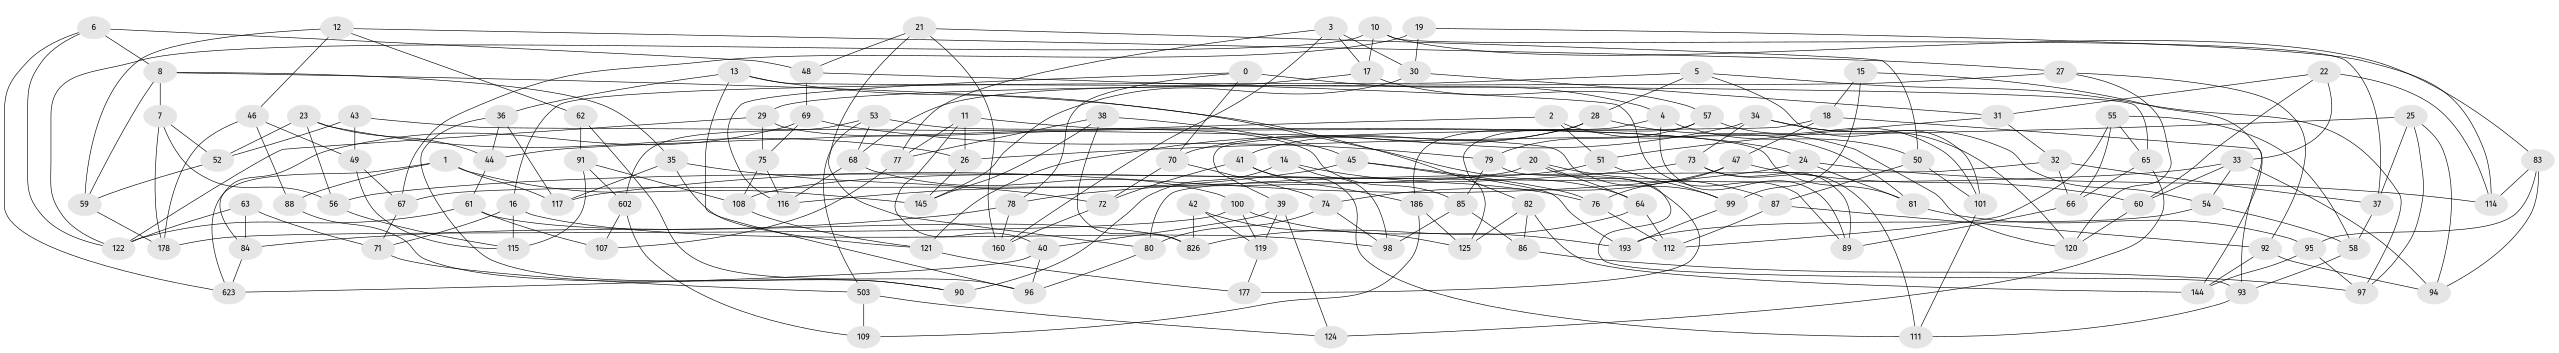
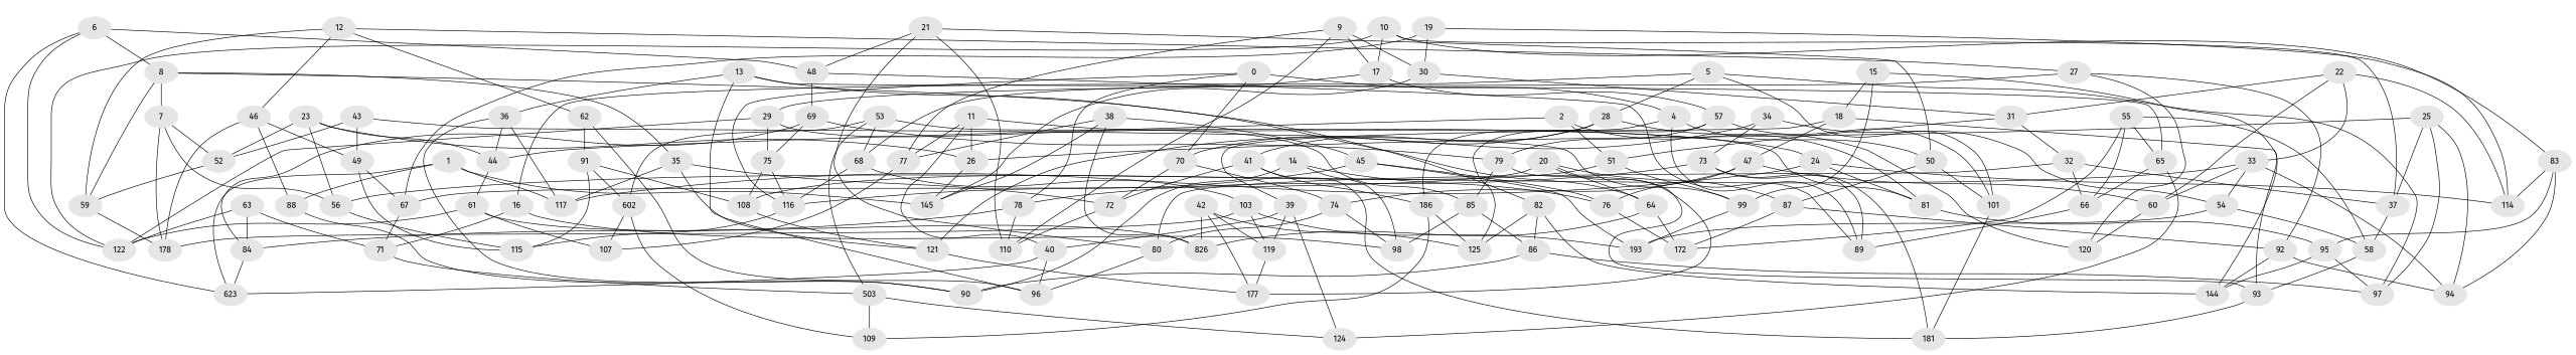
  graph {
    fontname="Fira Sans"
    node [color=gray90 fontname="Fira Sans" style=filled]
    edge [fontname="Fira Sans"]
    1
    88
    n3 [label=145]
    117
    n5 [label=623]
    90
    2
    44
    51
    81
    7
    52
    56
    n14 [label=178]
    61
    99
    108
    95
    n19 [label=0]
    4
    70
    78
    116
    50
    89
    n26 [label=186]
    72
    74
-   110 [label=160]
+   110
    84
    101
    87
    125
    109
    5
    16
    28
    97
    98
    71
    115
    120
    41
-   111
+   111 [label=181]
    6
    8
    48
    122
    35
    59
    64
    69
    121
    n54 [label=826]
-   112
-   9 [label=3]
+   112 [label=172]
+   9
    17
    30
    77
    57
    68
    31
    107
    10
    37
    83
    58
    63
    114
    94
    11
    24
    26
    40
    96
    12
    27
    46
    62
    29
    92
    49
    91
    13
    36
    65
    82
    66
    124
    n90 [label=144]
    86
    14
    76
    60
    15
    18
    39
    47
    93
    n100 [label=193]
    n101 [label=503]
    79
-   100
+   100 [label=103]
    119
    19
    67
    20
    n108 [label=177]
    21
    80
    22
    33
    32
    54
    23
    25
    75
    85
    34
    73
    38
    45
    42
    43
    53
    n126 [label=602]
    55
    1 -- 88
    1 -- n3
    1 -- 117
    1 -- n5
    88 -- 90
    2 -- 44
    2 -- 51
    2 -- 81
    44 -- 61
    51 -- 99
    51 -- 108
    81 -- 95
    7 -- 52
    7 -- 56
    7 -- n14
    52 -- 59
    56 -- 115
    61 -- 122
    61 -- n54
    61 -- 107
    99 -- n100
    108 -- 121
    95 -- 97
    95 -- n90
    n19 -- 4
    n19 -- 70
    n19 -- 78
    n19 -- 116
    4 -- 50
    4 -- 89
    4 -- n26
    70 -- 72
    70 -- 74
    78 -- 110
    78 -- 84
    50 -- 101
    50 -- 87
    n26 -- 125
    n26 -- 109
    72 -- 110
    74 -- 98
    74 -- 80
    84 -- n5
    101 -- 111
    87 -- 112
    87 -- 92
    5 -- 101
    5 -- 16
    5 -- 28
    5 -- 97
    16 -- 98
    16 -- 71
-   16 -- 115
+   116 -- 115
    28 -- 70
    28 -- 120
    28 -- 41
    71 -- n101
    41 -- n26
    41 -- 72
    41 -- 111
    6 -- n5
    6 -- 8
    6 -- 48
    6 -- 122
    8 -- 7
    8 -- 35
    8 -- 59
    8 -- 64
    48 -- 89
    48 -- 69
    35 -- 117
    35 -- 72
    35 -- 121
    59 -- n14
    64 -- n54
    64 -- 112
    69 -- 84
    69 -- 79
    69 -- 75
    121 -- n108
    9 -- 110
    9 -- 17
    9 -- 30
    9 -- 77
    17 -- 57
    17 -- 68
    30 -- n3
    30 -- 31
    77 -- 107
    57 -- 101
    57 -- 125
    57 -- 79
    68 -- 116
    68 -- 100
    31 -- 51
    31 -- 32
    10 -- 122
    10 -- 17
    10 -- 37
    10 -- 83
    37 -- 58
    83 -- 95
    83 -- 114
    83 -- 94
    58 -- 93
    63 -- 84
    63 -- 71
    63 -- 122
    11 -- 77
    11 -- 24
    11 -- 26
    11 -- 40
    24 -- 117
    24 -- 81
    24 -- 114
    26 -- n3
    40 -- n5
    40 -- 96
    12 -- 59
    12 -- 27
    12 -- 46
    12 -- 62
    27 -- 120
    27 -- 29
    27 -- 92
    46 -- 88
    46 -- n14
    46 -- 49
    62 -- 96
    62 -- 91
    29 -- 122
    29 -- 75
    29 -- 85
    92 -- 94
    92 -- n90
    49 -- 115
    49 -- 67
    91 -- 108
    91 -- 115
    91 -- n126
    13 -- 96
    13 -- 36
    13 -- 65
    13 -- 82
    36 -- 117
    36 -- 90
    36 -- 44
    65 -- 66
    65 -- 124
    82 -- 125
    82 -- n90
    82 -- 86
    66 -- 89
+   86 -- 90
    86 -- 97
    14 -- 90
    14 -- 98
    14 -- 76
    76 -- 112
    60 -- 120
    15 -- 99
    15 -- n90
    15 -- 18
    18 -- 39
    18 -- 47
    18 -- 93
    39 -- 40
    39 -- 124
    39 -- 119
    47 -- 74
    47 -- 76
    47 -- 60
    93 -- 111
    n101 -- 109
    n101 -- 124
    79 -- 93
    79 -- 85
    100 -- n14
    100 -- n100
    100 -- 119
    119 -- n108
    19 -- 30
    19 -- 114
    19 -- 67
    67 -- 71
    20 -- 87
    20 -- 64
    20 -- 67
    20 -- n108
    21 -- 50
    21 -- 110
    21 -- 48
    21 -- 80
    80 -- 96
    22 -- 31
    22 -- 114
    22 -- 60
    22 -- 33
    33 -- 56
    33 -- 94
    33 -- 60
    33 -- 54
    32 -- 37
    32 -- 66
    32 -- 80
    54 -- 58
    54 -- n100
    23 -- 44
    23 -- 52
    23 -- 56
    23 -- 26
    25 -- 97
    25 -- 37
    25 -- 94
    25 -- 26
    75 -- 108
    75 -- 116
    85 -- 98
    85 -- 86
-   34 -- 120
    34 -- 121
    34 -- 54
    34 -- 73
    73 -- 78
    73 -- 89
    73 -- 111
    38 -- n3
    38 -- n54
    38 -- 77
    38 -- 45
    45 -- 116
    45 -- 76
    45 -- n100
    42 -- 125
    42 -- n54
    42 -- 119
+   42 -- n108
    43 -- 52
    43 -- 99
    43 -- 49
    53 -- 81
    53 -- 68
    53 -- n101
    53 -- n126
    n126 -- 109
    n126 -- 107
    55 -- 112
    55 -- 58
    55 -- 65
    55 -- 66
  }
